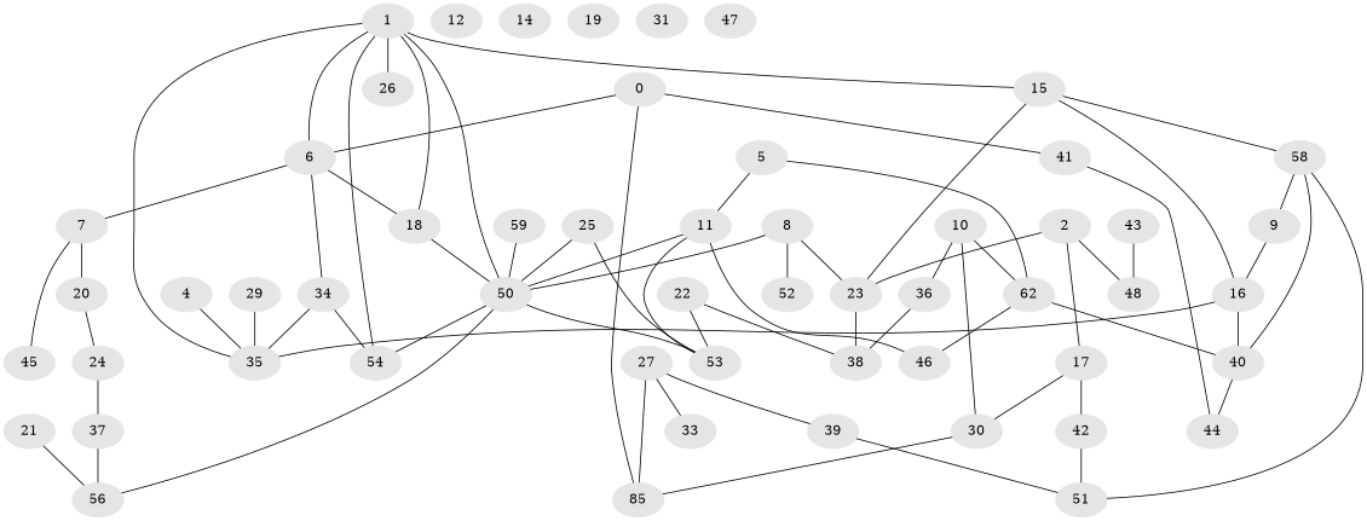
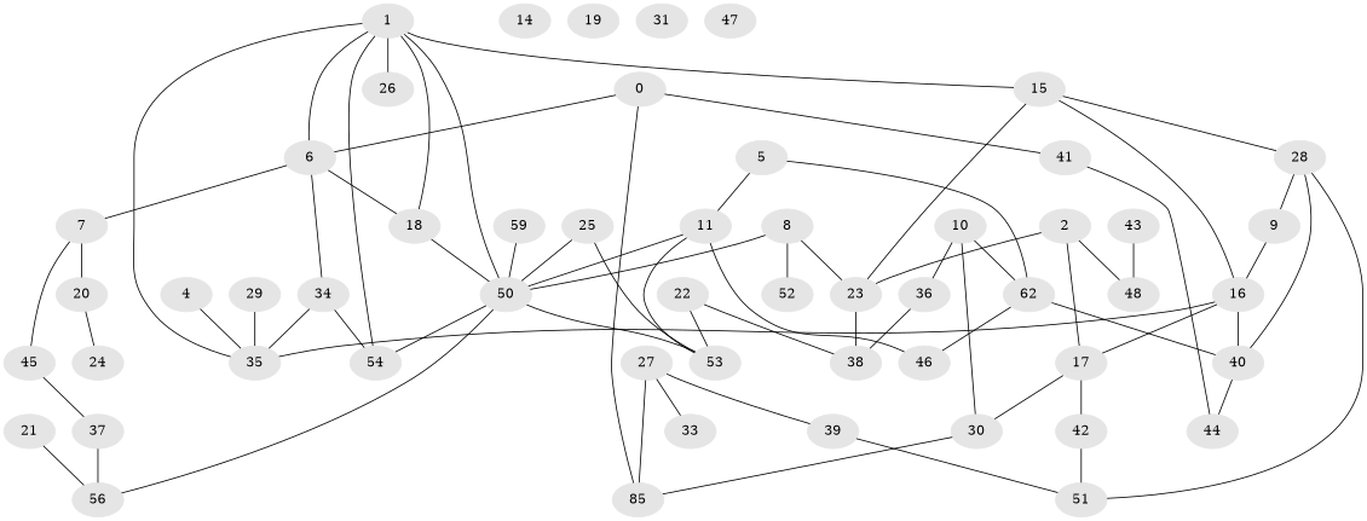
  graph {
    node [color=gray90 style=filled]
    1
    6
    15
    18
    26
    35
    50
    54
    7
    34
    23
    16
-   28 [label=58]
+   28
    53
    56
    2
    17
    48
    30
    42
    20
    24
    n23 [label=0]
    41
    n25 [label=85]
    44
    4
    37
    5
    11
    n31 [label=62]
    46
    40
    45
    8
    52
    38
    9
    10
    36
-   12
    14
    51
    19
    21
    22
    25
    27
    33
    39
    29
    31
    43
    47
    n55 [label=59]
    1 -- 6
    1 -- 15
    1 -- 18
    1 -- 26
    1 -- 35
    1 -- 50
    1 -- 54
    6 -- 18
    6 -- 7
    6 -- 34
    15 -- 23
    15 -- 16
    15 -- 28
    18 -- 50
    50 -- 54
    50 -- 53
    50 -- 56
    7 -- 20
    7 -- 45
    34 -- 35
    34 -- 54
    23 -- 38
    16 -- 35
+   16 -- 17
    16 -- 40
    28 -- 40
    28 -- 9
    28 -- 51
    2 -- 23
    2 -- 17
    2 -- 48
    17 -- 30
    17 -- 42
    30 -- n25
    42 -- 51
    20 -- 24
-   24 -- 37
+   45 -- 37
    n23 -- 6
    n23 -- 41
    n23 -- n25
    41 -- 44
    4 -- 35
    37 -- 56
    5 -- 11
    5 -- n31
    11 -- 50
    11 -- 53
    11 -- 46
    n31 -- 46
    n31 -- 40
    40 -- 44
    8 -- 50
    8 -- 23
    8 -- 52
    9 -- 16
    10 -- 30
    10 -- n31
    10 -- 36
    36 -- 38
    21 -- 56
    22 -- 53
    22 -- 38
    25 -- 50
    25 -- 53
    27 -- n25
    27 -- 33
    27 -- 39
    39 -- 51
    29 -- 35
    43 -- 48
    n55 -- 50
  }
